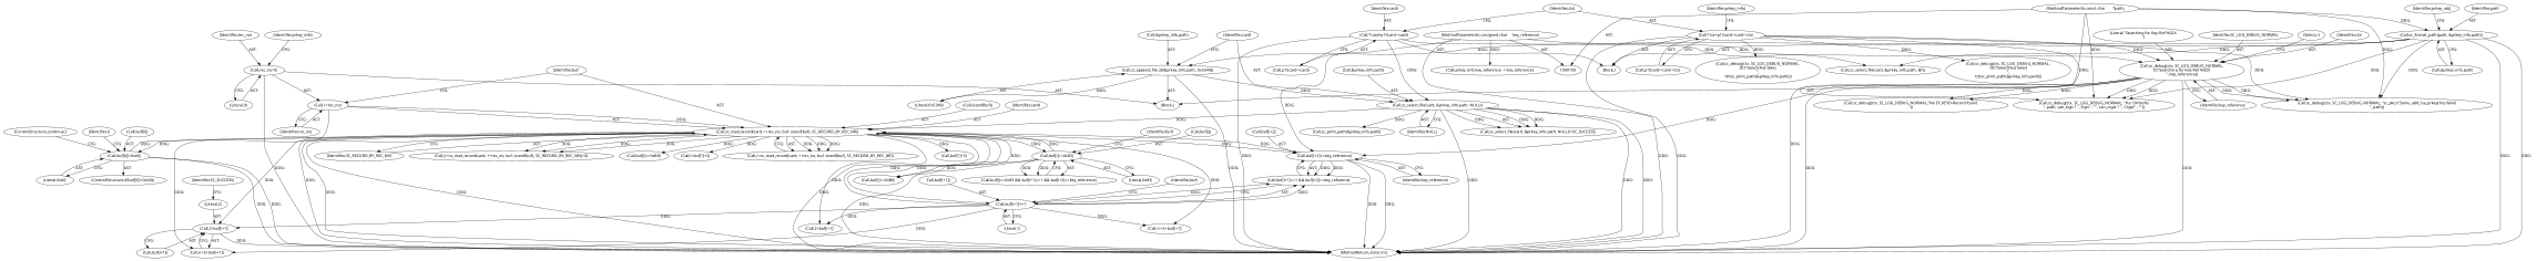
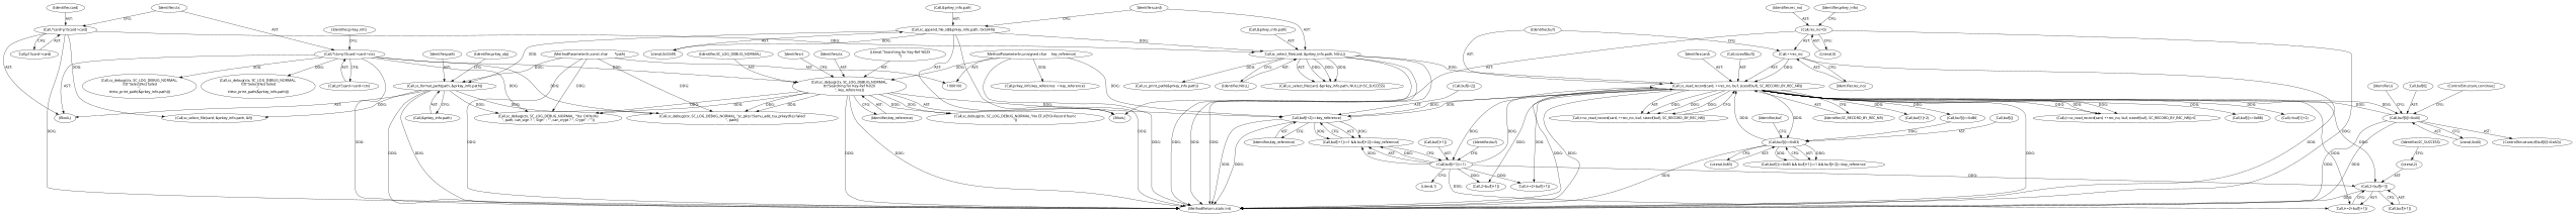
  digraph {
    fontname="Noto Sans"
    node [fontname="Noto Sans"]
    edge [fontname="Noto Sans"]
    n1 [label="(Call,2+buf[i+1])"]
    n2 [label="(MethodReturn,static int)"]
    n3 [label="(Call,buf[i+1])"]
    n4 [label="(Call,i+=2+buf[i+1])"]
    n5 [label="(Call,sc_read_record(card, ++rec_no, buf, sizeof(buf), SC_RECORD_BY_REC_NR))"]
    n6 [label="(Call,buf[0]!=0xA0)"]
    n7 [label="(Call,buf[i]==0x83)"]
    n8 [label="(Call,buf[i+2]==key_reference)"]
    n9 [label="(Call,buf[i+1]==1)"]
    n10 [label="(Call,(r=sc_read_record(card, ++rec_no, buf, sizeof(buf), SC_RECORD_BY_REC_NR))>0)"]
    n11 [label="(Call,i+=2+buf[i+1])"]
    n12 [label="(Call,buf[i]==0xB8)"]
    n13 [label="(Call,2+buf[i+1])"]
    n14 [label="(Call,i<buf[1]+2)"]
    n15 [label="(Call,r=sc_read_record(card, ++rec_no, buf, sizeof(buf), SC_RECORD_BY_REC_NR))"]
    n16 [label="(Identifier,SC_RECORD_BY_REC_NR)"]
    n17 [label="(Call,buf[i]==0xB6)"]
    n18 [label="(Call,buf[1]+2)"]
    n19 [label="(Literal,0xA0)"]
    n20 [label="(ControlStructure,if(buf[0]!=0xA0))"]
    n21 [label="(Call,buf[i]==0x83 && buf[i+1]==1 && buf[i+2]==key_reference)"]
    n22 [label="(Literal,0x83)"]
    n23 [label="(Identifier,key_reference)"]
    n24 [label="(Call,buf[i+1]==1 && buf[i+2]==key_reference)"]
    n25 [label="(Literal,1)"]
    n26 [label="(Call,sc_select_file(card, &prkey_info.path, NULL))"]
    n27 [label="(Identifier,NULL)"]
    n28 [label="(Call,sc_select_file(card, &prkey_info.path, NULL)!=SC_SUCCESS)"]
    n29 [label="(Call,sc_print_path(&prkey_info.path))"]
    n30 [label="(Call,*card=p15card->card)"]
    n31 [label="(Call,p15card->card)"]
    n32 [label="(Call,sc_select_file(card, &prkey_info.path, &f))"]
    n33 [label="(Block,)"]
    n34 [label="(Call,sc_append_file_id(&prkey_info.path, 0x5349))"]
    n35 [label="(Literal,0x5349)"]
    n36 [label="(Block,)"]
    n37 [label="(Call,sc_format_path(path, &prkey_info.path))"]
    n38 [label="(Call,&prkey_info.path)"]
    n39 [label="(Call,sc_debug(ctx, SC_LOG_DEBUG_NORMAL, \"%s: OK%s%s\n\", path, can_sign ? \", Sign\" : \"\", can_crypt ? \", Crypt\" : \"\"))"]
    n40 [label="(Call,sc_debug(ctx, SC_LOG_DEBUG_NORMAL, \"sc_pkcs15emu_add_rsa_prkey(%s) failed\n\", path))"]
    n41 [label="(MethodParameterIn,const char       *path)"]
    1000100
    n43 [label="(Call,++rec_no)"]
    n44 [label="(Identifier,rec_no)"]
    n45 [label="(Call,rec_no=0)"]
    n46 [label="(Literal,0)"]
    n47 [label="(Call,sc_debug(ctx, SC_LOG_DEBUG_NORMAL,\n\t\t\t\"Searching for Key-Ref %02X\n\", key_reference))"]
    n48 [label="(Identifier,key_reference)"]
    n49 [label="(Call,sc_debug(ctx, SC_LOG_DEBUG_NORMAL,\"No EF_KEYD-Record found\n\"))"]
    n50 [label="(Call,*ctx=p15card->card->ctx)"]
    n51 [label="(Call,p15card->card->ctx)"]
    n52 [label="(Call,sc_debug(ctx, SC_LOG_DEBUG_NORMAL,\n \t\t\t\t\"Select(%s) failed\n\",\n \t\t\t\tsc_print_path(&prkey_info.path)))"]
    n53 [label="(Call,sc_debug(ctx, SC_LOG_DEBUG_NORMAL,\n \t\t\t\t\"Select(%s) failed\n\",\n \t\t\t\tsc_print_path(&prkey_info.path)))"]
    n54 [label="(MethodParameterIn,unsigned char     key_reference)"]
    n55 [label="(Call,prkey_info.key_reference  = key_reference)"]
-   n56 [label="(Select,r)"]
+   n56 [label="(Identifier,r)"]
    n57 [label="(Identifier,i)"]
    n58 [label="(Identifier,buf)"]
    n59 [label="(Identifier,ctx)"]
    n60 [label="(Identifier,ctx)"]
    n61 [label="(Literal,2)"]
    n62 [label="(Call,buf[i])"]
    n63 [label="(Identifier,buf)"]
    n64 [label="(Identifier,rec_no)"]
    n65 [label="(Identifier,prkey_obj)"]
    n66 [label="(Identifier,prkey_info)"]
    n67 [label="(Literal,\"Searching for Key-Ref %02X\n\")"]
    n68 [label="(Identifier,SC_SUCCESS)"]
    n69 [label="(Call,&prkey_info.path)"]
    n70 [label="(Identifier,card)"]
    n71 [label="(Call,buf[0])"]
    n72 [label="(Call,buf[i+1])"]
    n73 [label="(Call,sizeof(buf))"]
    n74 [label="(Call,&prkey_info.path)"]
    n75 [label="(Identifier,buf)"]
    n76 [label="(Identifier,SC_LOG_DEBUG_NORMAL)"]
    n77 [label="(Call,buf[i+2])"]
    n78 [label="(Identifier,prkey_info)"]
    n79 [label="(ControlStructure,continue;)"]
    n80 [label="(Identifier,path)"]
    n81 [label="(Identifier,card)"]
    n82 [label="(Identifier,card)"]
    n1 -> n2 [label="DDG: "]
    n1 -> n3 [label="CFG: "]
    n1 -> n4 [label="AST: "]
    n3 -> n1 [label="AST: "]
    n4 -> n1 [label="CFG: "]
    n5 -> n1 [label="DDG: "]
    n5 -> n2 [label="DDG: "]
    n5 -> n2 [label="DDG: "]
    n5 -> n2 [label="DDG: "]
    n5 -> n4 [label="DDG: "]
    n5 -> n6 [label="DDG: "]
    n5 -> n7 [label="DDG: "]
    n5 -> n8 [label="DDG: "]
    n5 -> n9 [label="DDG: "]
    n5 -> n10 [label="DDG: "]
    n5 -> n10 [label="DDG: "]
    n5 -> n10 [label="DDG: "]
    n5 -> n11 [label="DDG: "]
    n5 -> n12 [label="DDG: "]
    n5 -> n13 [label="DDG: "]
    n5 -> n14 [label="DDG: "]
    n5 -> n15 [label="AST: "]
    n5 -> n15 [label="DDG: "]
    n5 -> n15 [label="DDG: "]
    n5 -> n15 [label="DDG: "]
    n5 -> n16 [label="CFG: "]
    n5 -> n17 [label="DDG: "]
    n5 -> n18 [label="DDG: "]
    n6 -> n2 [label="DDG: "]
    n6 -> n2 [label="DDG: "]
    n6 -> n5 [label="DDG: "]
    n6 -> n19 [label="CFG: "]
    n6 -> n20 [label="AST: "]
    n7 -> n2 [label="DDG: "]
    n7 -> n5 [label="DDG: "]
-   n7 -> n17 [label="DDG: "]
+   n17 -> n7 [label="DDG: "]
    n7 -> n21 [label="AST: "]
    n7 -> n21 [label="DDG: "]
    n7 -> n21 [label="DDG: "]
    n7 -> n22 [label="CFG: "]
    n8 -> n2 [label="DDG: "]
    n8 -> n2 [label="DDG: "]
    n8 -> n5 [label="DDG: "]
    n8 -> n23 [label="CFG: "]
    n8 -> n24 [label="AST: "]
    n8 -> n24 [label="DDG: "]
    n8 -> n24 [label="DDG: "]
    n9 -> n1 [label="DDG: "]
    n9 -> n4 [label="DDG: "]
    n9 -> n5 [label="DDG: "]
    n9 -> n11 [label="DDG: "]
    n9 -> n13 [label="DDG: "]
    n9 -> n24 [label="AST: "]
    n9 -> n24 [label="DDG: "]
    n9 -> n24 [label="DDG: "]
    n9 -> n25 [label="CFG: "]
    n15 -> n5 [label="CFG: "]
    n16 -> n5 [label="AST: "]
    n19 -> n6 [label="AST: "]
    n21 -> n7 [label="CFG: "]
    n22 -> n7 [label="AST: "]
    n23 -> n8 [label="AST: "]
    n24 -> n8 [label="CFG: "]
    n24 -> n9 [label="CFG: "]
-   n25 -> n9 [label="AST: "]
    n26 -> n2 [label="DDG: "]
    n26 -> n2 [label="DDG: "]
    n26 -> n2 [label="DDG: "]
    n26 -> n5 [label="DDG: "]
    n26 -> n27 [label="CFG: "]
    n26 -> n28 [label="AST: "]
    n26 -> n28 [label="DDG: "]
    n26 -> n28 [label="DDG: "]
    n26 -> n28 [label="DDG: "]
    n26 -> n29 [label="DDG: "]
    n27 -> n26 [label="AST: "]
    n30 -> n2 [label="DDG: "]
    n30 -> n26 [label="DDG: "]
    n30 -> n31 [label="CFG: "]
    n30 -> n32 [label="DDG: "]
    n30 -> n33 [label="AST: "]
    n31 -> n30 [label="AST: "]
    n34 -> n2 [label="DDG: "]
    n34 -> n26 [label="DDG: "]
    n34 -> n35 [label="DDG: "]
    n34 -> n36 [label="AST: "]
    n35 -> n34 [label="AST: "]
    n37 -> n2 [label="DDG: "]
    n37 -> n2 [label="DDG: "]
    n37 -> n32 [label="DDG: "]
    n37 -> n33 [label="AST: "]
-   n37 -> n34 [label="DDG: "]
+   n34 -> n37 [label="DDG: "]
    n37 -> n38 [label="CFG: "]
    n37 -> n39 [label="DDG: "]
    n37 -> n40 [label="DDG: "]
    n38 -> n37 [label="AST: "]
    n41 -> n2 [label="DDG: "]
    n41 -> n37 [label="DDG: "]
    n41 -> n39 [label="DDG: "]
    n41 -> n40 [label="DDG: "]
    n41 -> 1000100 [label="AST: "]
    n43 -> n2 [label="DDG: "]
    n43 -> n5 [label="AST: "]
    n43 -> n5 [label="DDG: "]
    n43 -> n44 [label="CFG: "]
    n44 -> n43 [label="AST: "]
    n45 -> n2 [label="DDG: "]
    n45 -> n36 [label="AST: "]
    n45 -> n43 [label="AST: "]
    n45 -> n46 [label="CFG: "]
    n46 -> n45 [label="AST: "]
    n47 -> n2 [label="DDG: "]
    n47 -> n2 [label="DDG: "]
    n47 -> n8 [label="DDG: "]
    n47 -> n36 [label="AST: "]
    n47 -> n39 [label="DDG: "]
    n47 -> n39 [label="DDG: "]
    n47 -> n40 [label="DDG: "]
    n47 -> n40 [label="DDG: "]
    n47 -> n48 [label="CFG: "]
    n47 -> n49 [label="DDG: "]
    n47 -> n49 [label="DDG: "]
    n48 -> n47 [label="AST: "]
    n50 -> n2 [label="DDG: "]
    n50 -> n33 [label="AST: "]
    n50 -> n39 [label="DDG: "]
    n50 -> n40 [label="DDG: "]
    n50 -> n47 [label="DDG: "]
    n50 -> n51 [label="CFG: "]
    n50 -> n52 [label="DDG: "]
    n50 -> n53 [label="DDG: "]
    n51 -> n50 [label="AST: "]
    n54 -> n2 [label="DDG: "]
    n54 -> n8 [label="DDG: "]
    n54 -> 1000100 [label="AST: "]
    n54 -> n47 [label="DDG: "]
    n54 -> n55 [label="DDG: "]
    n56 -> n47 [label="CFG: "]
    n57 -> n6 [label="CFG: "]
    n58 -> n5 [label="AST: "]
    n58 -> n43 [label="CFG: "]
    n59 -> n30 [label="CFG: "]
    n59 -> n50 [label="AST: "]
    n60 -> n47 [label="AST: "]
    n61 -> n1 [label="AST: "]
    n62 -> n7 [label="AST: "]
    n63 -> n9 [label="CFG: "]
    n64 -> n45 [label="AST: "]
    n65 -> n37 [label="CFG: "]
    n66 -> n50 [label="CFG: "]
    n67 -> n47 [label="AST: "]
    n68 -> n61 [label="CFG: "]
    n69 -> n26 [label="AST: "]
    n70 -> n5 [label="AST: "]
    n71 -> n6 [label="AST: "]
    n72 -> n9 [label="AST: "]
    n73 -> n5 [label="AST: "]
    n74 -> n34 [label="AST: "]
    n75 -> n7 [label="CFG: "]
    n76 -> n47 [label="AST: "]
    n77 -> n8 [label="AST: "]
    n78 -> n45 [label="CFG: "]
    n79 -> n6 [label="CFG: "]
    n80 -> n37 [label="AST: "]
    n81 -> n26 [label="AST: "]
    n81 -> n34 [label="CFG: "]
    n82 -> n30 [label="AST: "]
  }
